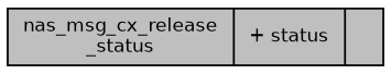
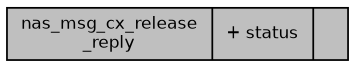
  digraph {
    rankdir=LR
-   n1 [color=black fillcolor=grey75 fontcolor=black fontname=Helvetica fontsize=10 height=0.2 label="{nas_msg_cx_release\l_status\n|+ status\l|}" shape=record style=filled width=0.4]
+   n1 [color=black fillcolor=grey75 fontcolor=black fontname=Helvetica fontsize=10 height=0.2 label="{nas_msg_cx_release\l_reply\n|+ status\l|}" shape=record style=filled width=0.4]
  }
